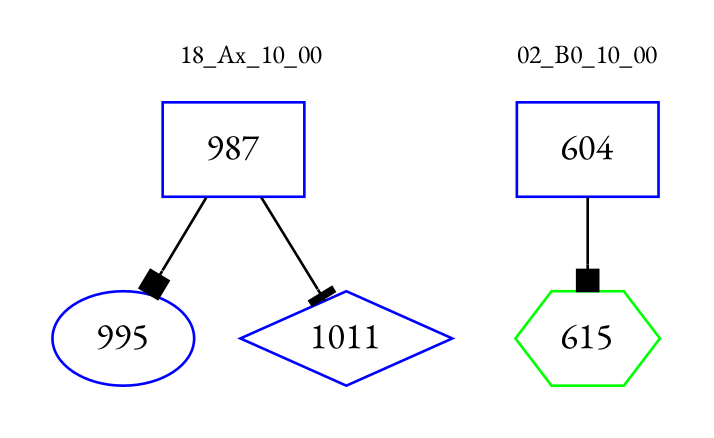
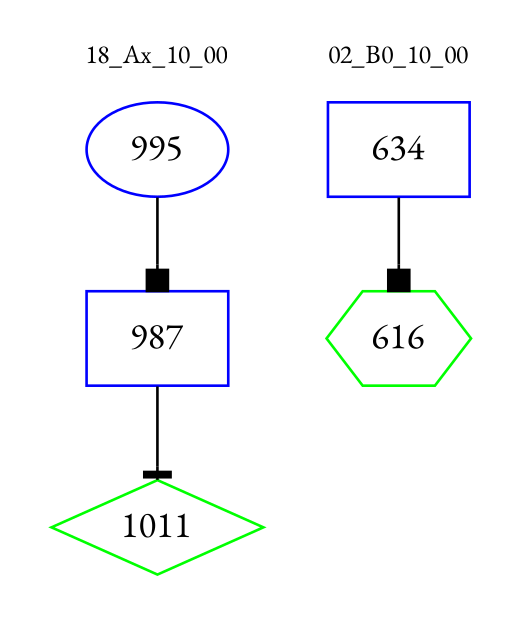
  digraph {
    fontname="EB Garamond"
    node [color=blue fontname="EB Garamond" shape=box]
    edge [arrowhead=box color=black fontname="EB Garamond"]
    n1 [label=987]
    n2 [label=995 shape=ellipse]
-   n3 [label=1011 shape=diamond]
-   n4 [label=604]
-   n5 [color=green label=615 shape=hexagon]
+   n3 [color=green label=1011 shape=diamond]
+   n4 [label=634]
+   n5 [color=green label=616 shape=hexagon]
    subgraph cluster_1 {
      color=white
      fontsize=10
      label="18_Ax_10_00"
      n1
      n2
      n3
    }
    subgraph cluster_2 {
      color=white
      fontsize=10
      label="02_B0_10_00"
      n4
      n5
    }
-   n1 -> n2
+   n2 -> n1
    n1 -> n3 [arrowhead=tee]
    n4 -> n5
  }
